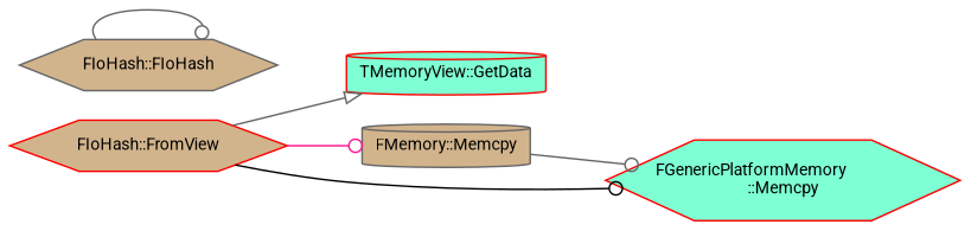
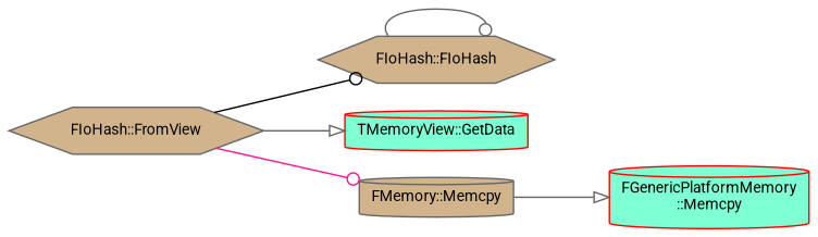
  digraph {
    fontname=Roboto
    rankdir=LR
    node [color=gray40 fillcolor=tan fontname=Roboto fontsize=10 shape=cylinder style=filled]
    edge [arrowhead=odot color=gray40 fontname=Roboto fontsize=10 labelfontname=Helvetica labelfontsize=10 style=solid]
-   n1 [color=red fontcolor=black height=0.2 label="FIoHash::FromView" shape=hexagon width=0.4]
+   n1 [fontcolor=black height=0.2 label="FIoHash::FromView" shape=hexagon width=0.4]
    n2 [height=0.2 label="FIoHash::FIoHash" shape=hexagon width=0.4]
    n3 [color=red fillcolor=aquamarine height=0.2 label="TMemoryView::GetData" width=0.4]
    n4 [height=0.2 label="FMemory::Memcpy" width=0.4]
-   n5 [color=red fillcolor=aquamarine height=0.2 label="FGenericPlatformMemory\l::Memcpy" shape=hexagon width=0.4]
-   n1 -> n5 [color=black]
+   n5 [color=red fillcolor=aquamarine height=0.2 label="FGenericPlatformMemory\l::Memcpy" width=0.4]
+   n1 -> n2 [color=black]
    n1 -> n3 [arrowhead=onormal]
    n1 -> n4 [color=deeppink]
    n2 -> n2
-   n4 -> n5
+   n4 -> n5 [arrowhead=onormal]
  }
